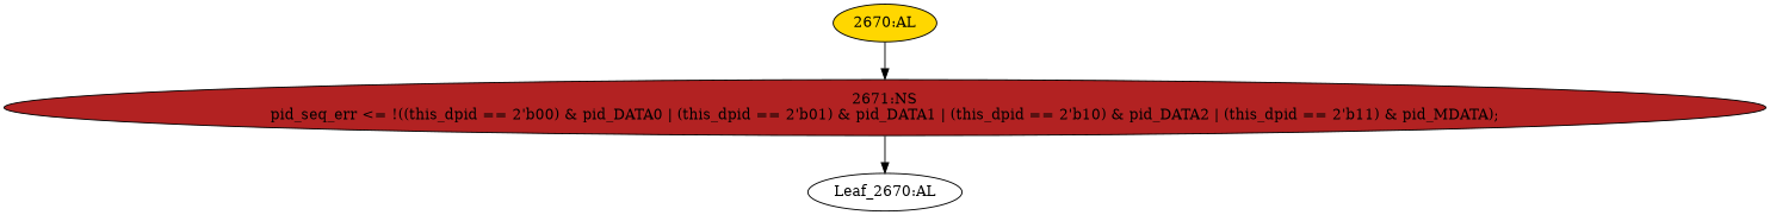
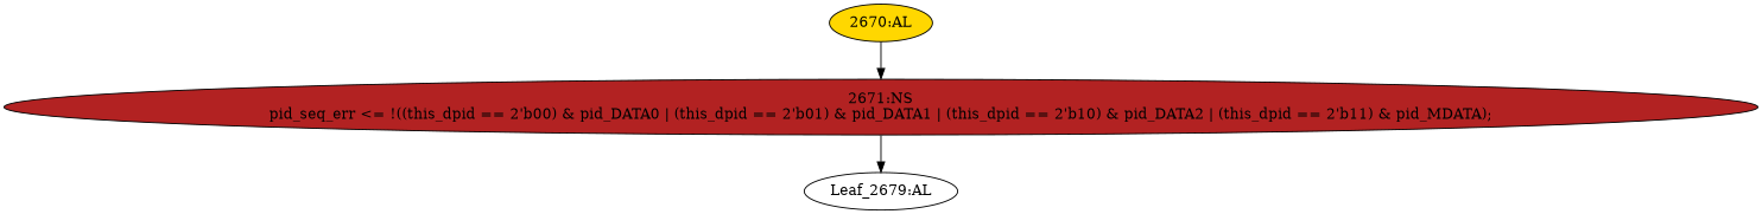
  strict digraph {
    node [style=filled]
    edge [cond="[]" lineno=None]
    n1 [ast="<pyverilog.vparser.ast.NonblockingSubstitution object at 0x7f13b559bed0>" fillcolor=firebrick label="2671:NS\npid_seq_err <= !((this_dpid == 2'b00) & pid_DATA0 | (this_dpid == 2'b01) & pid_DATA1 | (this_dpid == 2'b10) & pid_DATA2 | (this_dpid == 2'b11) & pid_MDATA);" statements="[<pyverilog.vparser.ast.NonblockingSubstitution object at 0x7f13b559bed0>]" typ=NonblockingSubstitution]
-   n2 [def_var="['pid_seq_err']" label="Leaf_2670:AL" style=""]
+   n2 [def_var="['pid_seq_err']" label="Leaf_2679:AL" style=""]
    n3 [ast="<pyverilog.vparser.ast.Always object at 0x7f13b5542550>" clk_sens=True fillcolor=gold label="2670:AL" sens="['clk']" statements="[]" typ=Always use_var="['this_dpid', 'pid_MDATA', 'pid_DATA2', 'pid_DATA1', 'pid_DATA0']"]
    n1 -> n2
    n3 -> n1
  }
